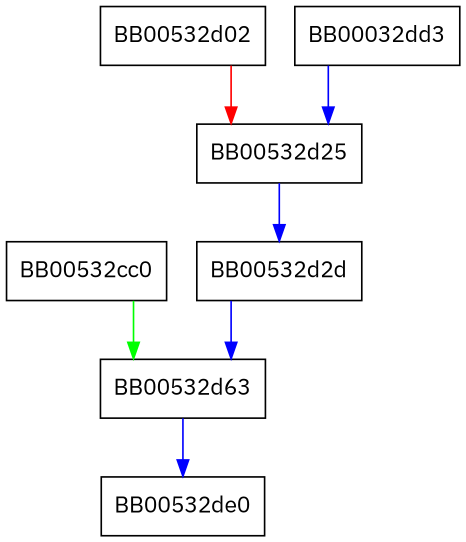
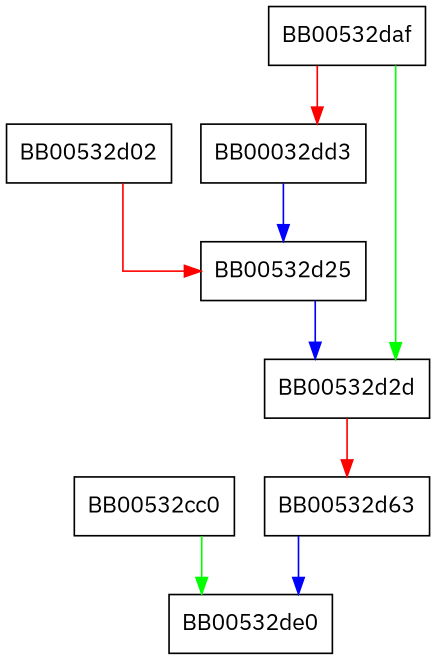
  digraph {
    fontname="IBM Plex Sans"
    splines=ortho
    node [fontname="IBM Plex Sans" shape=box]
    edge [color=blue fontname="IBM Plex Sans"]
    BB00532cc0
    BB00532de0
    n3 [label=BB00532d25]
    BB00532d02
    BB00532d63
    BB00532d2d
+   BB00532daf
    n8 [label=BB00032dd3]
-   BB00532cc0 -> BB00532d63 [color=green]
+   BB00532cc0 -> BB00532de0 [color=green]
    n3 -> BB00532d2d
    BB00532d02 -> n3 [color=red]
    BB00532d63 -> BB00532de0
-   BB00532d2d -> BB00532d63
+   BB00532d2d -> BB00532d63 [color=red]
+   BB00532daf -> BB00532d2d [color=green]
+   BB00532daf -> n8 [color=red]
    n8 -> n3
  }
